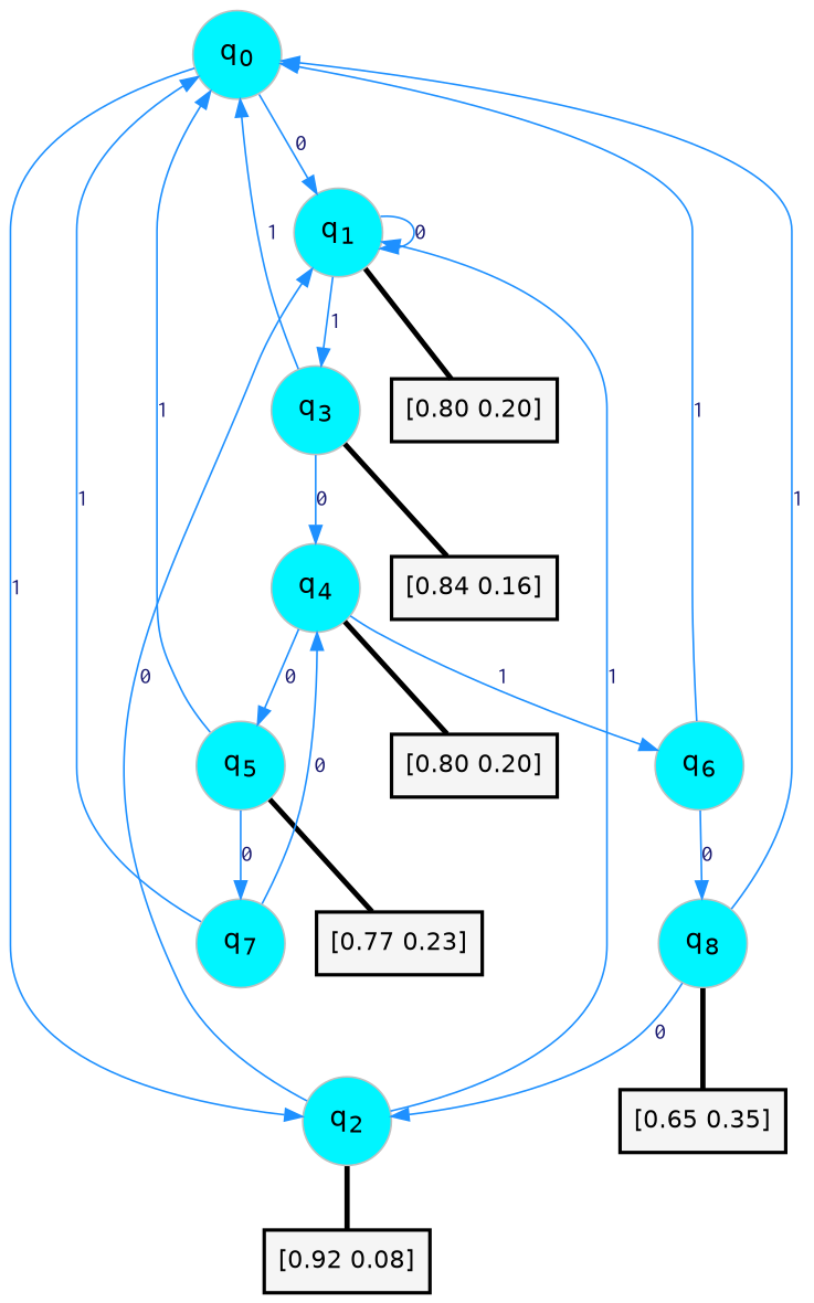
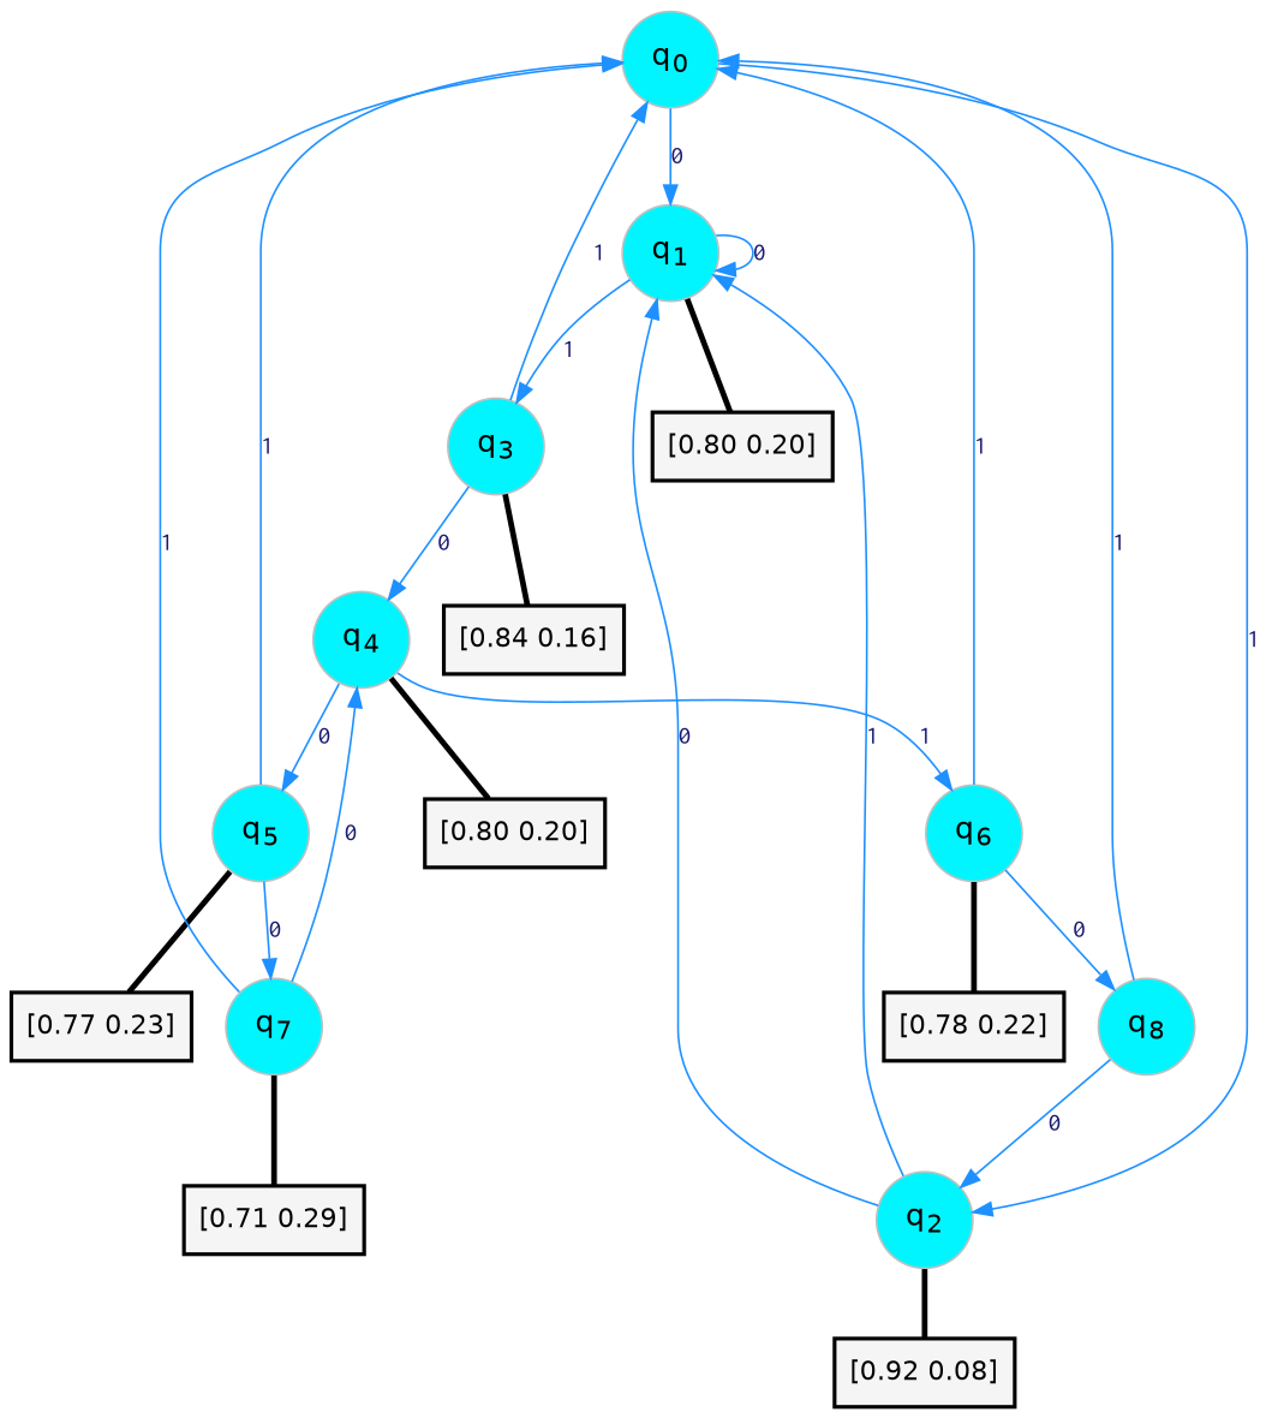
  digraph {
    rankdir=TD
    node [color=gray fillcolor=turquoise1 fontcolor=black fontname=Helvetica fontsize=16 fontweight=bold shape=circle style=filled]
    edge [arrowsize=1 color=dodgerblue1 fontcolor=midnightblue fontname=courier fontweight=bold penwidth=1 style=solid weight=20]
    n1 [label=<q<SUB>0</SUB>>]
    n2 [label=<q<SUB>1</SUB>>]
    n3 [label=<q<SUB>2</SUB>>]
    n4 [label=<q<SUB>3</SUB>>]
    n5 [color=black fillcolor=whitesmoke fontsize=14 label="[0.80 0.20]" penwidth=2 shape=box]
    n6 [color=black fillcolor=whitesmoke fontsize=14 label="[0.92 0.08]" penwidth=2 shape=box]
    n7 [label=<q<SUB>4</SUB>>]
    n8 [color=black fillcolor=whitesmoke fontsize=14 label="[0.84 0.16]" penwidth=2 shape=box]
    n9 [label=<q<SUB>5</SUB>>]
    n10 [label=<q<SUB>6</SUB>>]
    n11 [color=black fillcolor=whitesmoke fontsize=14 label="[0.80 0.20]" penwidth=2 shape=box]
    n12 [label=<q<SUB>7</SUB>>]
    n13 [color=black fillcolor=whitesmoke fontsize=14 label="[0.77 0.23]" penwidth=2 shape=box]
    n14 [label=<q<SUB>8</SUB>>]
-   n17 [color=black fillcolor=whitesmoke fontsize=14 label="[0.65 0.35]" penwidth=2 shape=box]
+   n15 [color=black fillcolor=whitesmoke fontsize=14 label="[0.78 0.22]" penwidth=2 shape=box]
+   n16 [color=black fillcolor=whitesmoke fontsize=14 label="[0.71 0.29]" penwidth=2 shape=box]
    n1 -> n2 [label=0]
    n1 -> n3 [label=1]
    n2 -> n2 [label=0]
    n2 -> n4 [label=1]
    n2 -> n5 [arrowhead=none color=black penwidth=3]
    n3 -> n2 [label=0]
    n3 -> n2 [label=1]
    n3 -> n6 [arrowhead=none color=black penwidth=3]
    n4 -> n1 [label=1]
    n4 -> n7 [label=0]
    n4 -> n8 [arrowhead=none color=black penwidth=3]
    n7 -> n9 [label=0]
    n7 -> n10 [label=1]
    n7 -> n11 [arrowhead=none color=black penwidth=3]
    n9 -> n1 [label=1]
    n9 -> n12 [label=0]
    n9 -> n13 [arrowhead=none color=black penwidth=3]
    n10 -> n1 [label=1]
    n10 -> n14 [label=0]
+   n10 -> n15 [arrowhead=none color=black penwidth=3]
    n12 -> n1 [label=1]
    n12 -> n7 [label=0]
+   n12 -> n16 [arrowhead=none color=black penwidth=3]
    n14 -> n1 [label=1]
    n14 -> n3 [label=0]
-   n14 -> n17 [arrowhead=none color=black penwidth=3]
  }
